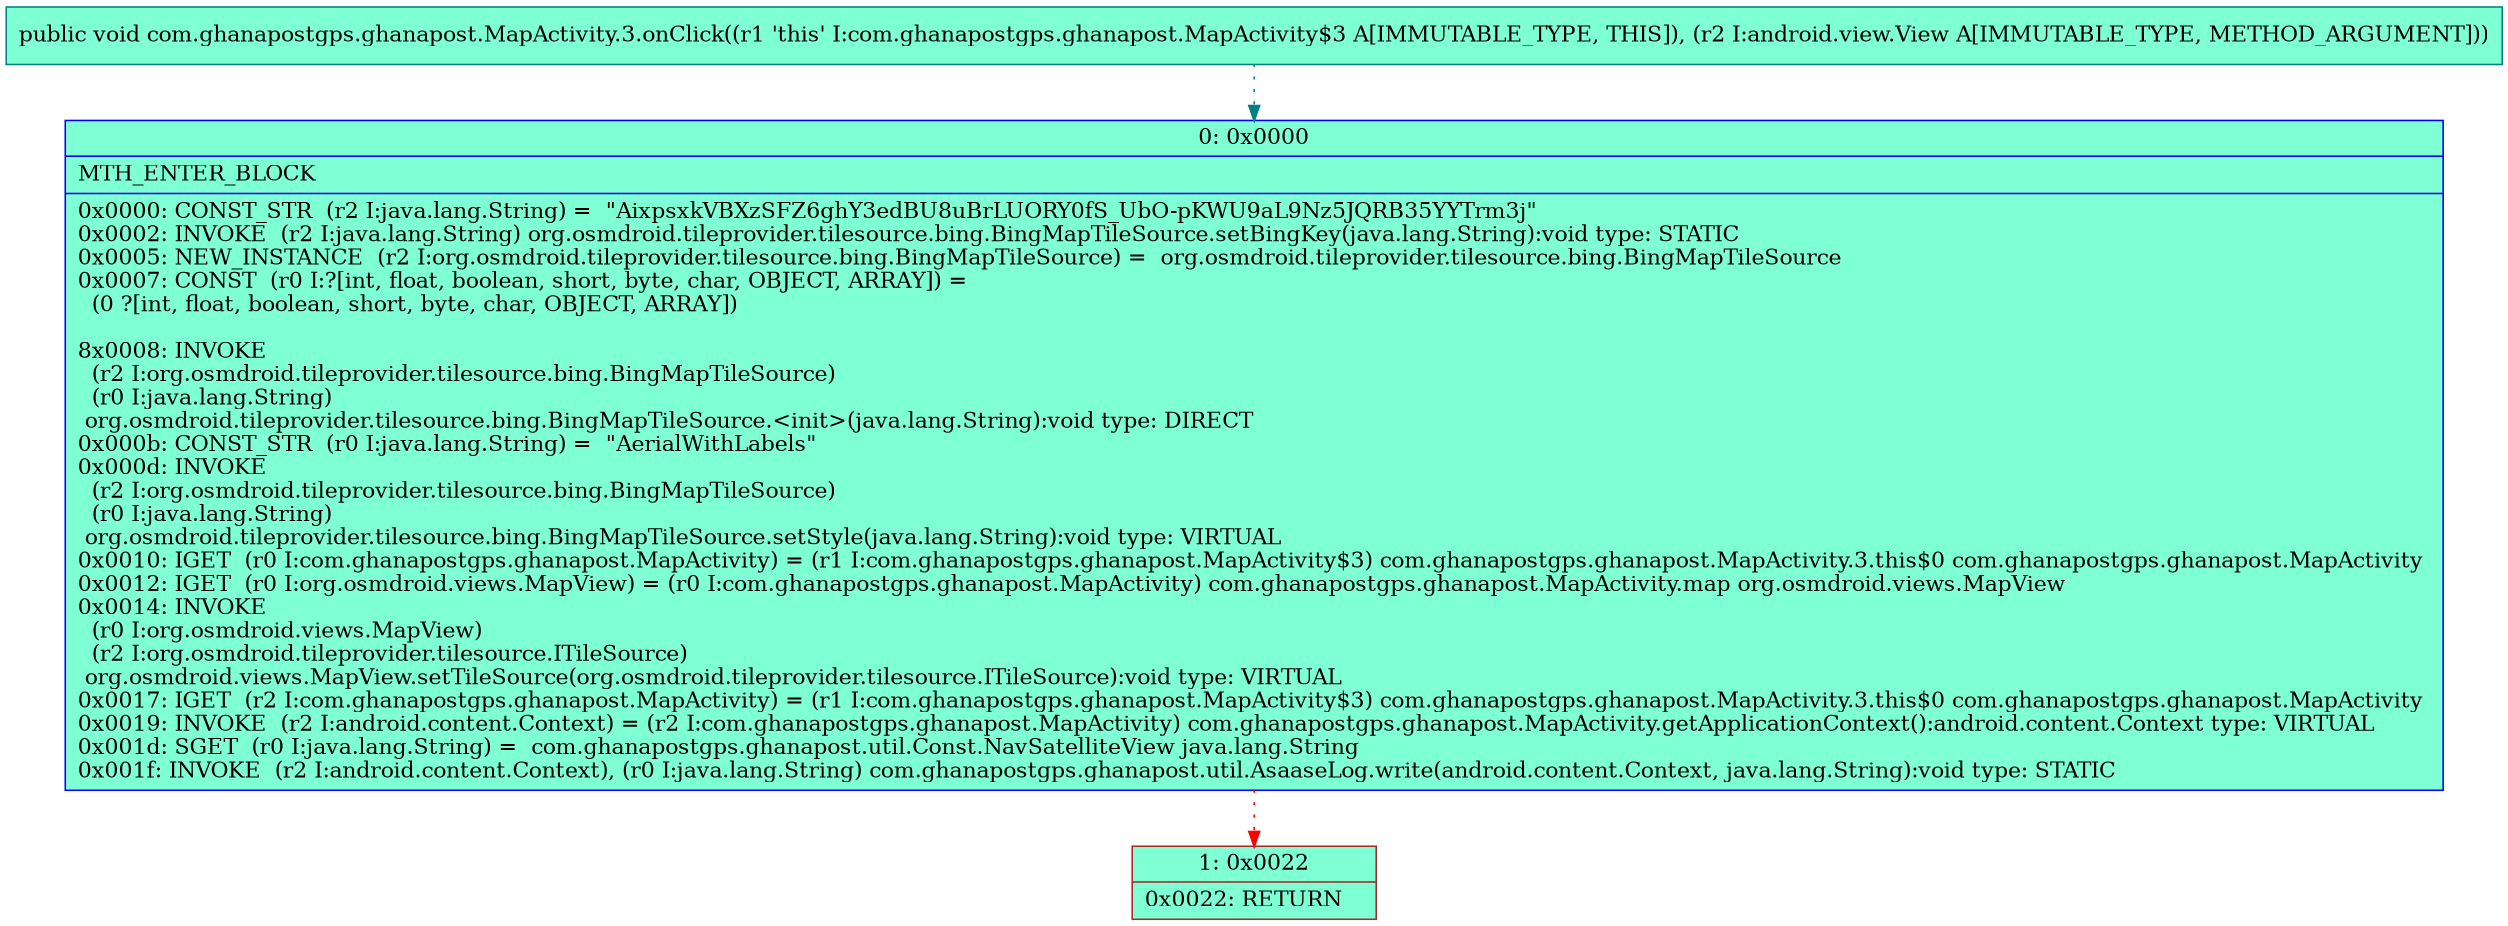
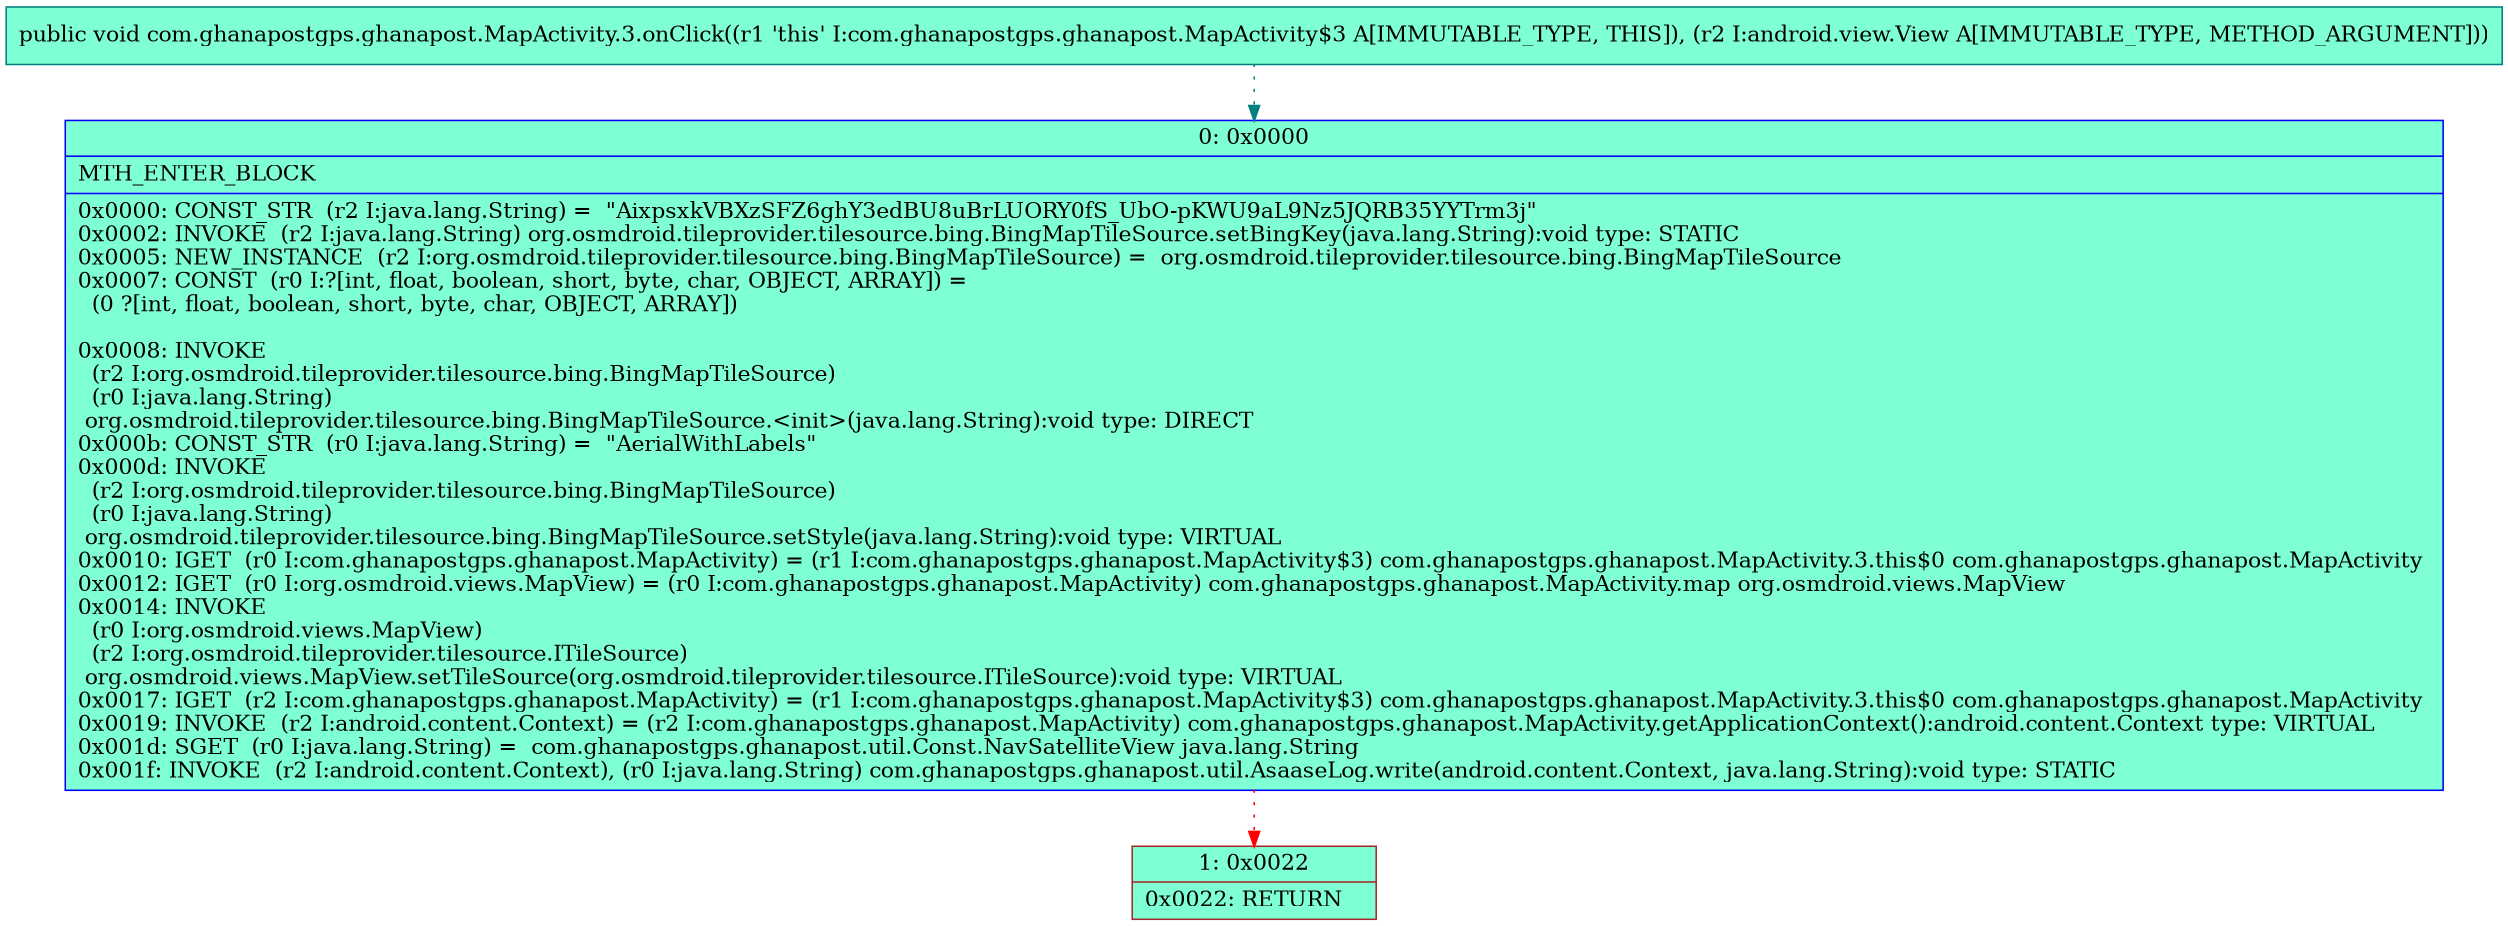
  digraph {
    node [shape=record style=filled fillcolor=aquamarine]
    edge [style=dotted]
-   n1 [label="{0\:\ 0x0000|MTH_ENTER_BLOCK\l|0x0000: CONST_STR  (r2 I:java.lang.String) =  \"AixpsxkVBXzSFZ6ghY3edBU8uBrLUORY0fS_UbO\-pKWU9aL9Nz5JQRB35YYTrm3j\" \l0x0002: INVOKE  (r2 I:java.lang.String) org.osmdroid.tileprovider.tilesource.bing.BingMapTileSource.setBingKey(java.lang.String):void type: STATIC \l0x0005: NEW_INSTANCE  (r2 I:org.osmdroid.tileprovider.tilesource.bing.BingMapTileSource) =  org.osmdroid.tileprovider.tilesource.bing.BingMapTileSource \l0x0007: CONST  (r0 I:?[int, float, boolean, short, byte, char, OBJECT, ARRAY]) = \l  (0 ?[int, float, boolean, short, byte, char, OBJECT, ARRAY])\l \l8x0008: INVOKE  \l  (r2 I:org.osmdroid.tileprovider.tilesource.bing.BingMapTileSource)\l  (r0 I:java.lang.String)\l org.osmdroid.tileprovider.tilesource.bing.BingMapTileSource.\<init\>(java.lang.String):void type: DIRECT \l0x000b: CONST_STR  (r0 I:java.lang.String) =  \"AerialWithLabels\" \l0x000d: INVOKE  \l  (r2 I:org.osmdroid.tileprovider.tilesource.bing.BingMapTileSource)\l  (r0 I:java.lang.String)\l org.osmdroid.tileprovider.tilesource.bing.BingMapTileSource.setStyle(java.lang.String):void type: VIRTUAL \l0x0010: IGET  (r0 I:com.ghanapostgps.ghanapost.MapActivity) = (r1 I:com.ghanapostgps.ghanapost.MapActivity$3) com.ghanapostgps.ghanapost.MapActivity.3.this$0 com.ghanapostgps.ghanapost.MapActivity \l0x0012: IGET  (r0 I:org.osmdroid.views.MapView) = (r0 I:com.ghanapostgps.ghanapost.MapActivity) com.ghanapostgps.ghanapost.MapActivity.map org.osmdroid.views.MapView \l0x0014: INVOKE  \l  (r0 I:org.osmdroid.views.MapView)\l  (r2 I:org.osmdroid.tileprovider.tilesource.ITileSource)\l org.osmdroid.views.MapView.setTileSource(org.osmdroid.tileprovider.tilesource.ITileSource):void type: VIRTUAL \l0x0017: IGET  (r2 I:com.ghanapostgps.ghanapost.MapActivity) = (r1 I:com.ghanapostgps.ghanapost.MapActivity$3) com.ghanapostgps.ghanapost.MapActivity.3.this$0 com.ghanapostgps.ghanapost.MapActivity \l0x0019: INVOKE  (r2 I:android.content.Context) = (r2 I:com.ghanapostgps.ghanapost.MapActivity) com.ghanapostgps.ghanapost.MapActivity.getApplicationContext():android.content.Context type: VIRTUAL \l0x001d: SGET  (r0 I:java.lang.String) =  com.ghanapostgps.ghanapost.util.Const.NavSatelliteView java.lang.String \l0x001f: INVOKE  (r2 I:android.content.Context), (r0 I:java.lang.String) com.ghanapostgps.ghanapost.util.AsaaseLog.write(android.content.Context, java.lang.String):void type: STATIC \l}" color=blue]
+   n1 [label="{0\:\ 0x0000|MTH_ENTER_BLOCK\l|0x0000: CONST_STR  (r2 I:java.lang.String) =  \"AixpsxkVBXzSFZ6ghY3edBU8uBrLUORY0fS_UbO\-pKWU9aL9Nz5JQRB35YYTrm3j\" \l0x0002: INVOKE  (r2 I:java.lang.String) org.osmdroid.tileprovider.tilesource.bing.BingMapTileSource.setBingKey(java.lang.String):void type: STATIC \l0x0005: NEW_INSTANCE  (r2 I:org.osmdroid.tileprovider.tilesource.bing.BingMapTileSource) =  org.osmdroid.tileprovider.tilesource.bing.BingMapTileSource \l0x0007: CONST  (r0 I:?[int, float, boolean, short, byte, char, OBJECT, ARRAY]) = \l  (0 ?[int, float, boolean, short, byte, char, OBJECT, ARRAY])\l \l0x0008: INVOKE  \l  (r2 I:org.osmdroid.tileprovider.tilesource.bing.BingMapTileSource)\l  (r0 I:java.lang.String)\l org.osmdroid.tileprovider.tilesource.bing.BingMapTileSource.\<init\>(java.lang.String):void type: DIRECT \l0x000b: CONST_STR  (r0 I:java.lang.String) =  \"AerialWithLabels\" \l0x000d: INVOKE  \l  (r2 I:org.osmdroid.tileprovider.tilesource.bing.BingMapTileSource)\l  (r0 I:java.lang.String)\l org.osmdroid.tileprovider.tilesource.bing.BingMapTileSource.setStyle(java.lang.String):void type: VIRTUAL \l0x0010: IGET  (r0 I:com.ghanapostgps.ghanapost.MapActivity) = (r1 I:com.ghanapostgps.ghanapost.MapActivity$3) com.ghanapostgps.ghanapost.MapActivity.3.this$0 com.ghanapostgps.ghanapost.MapActivity \l0x0012: IGET  (r0 I:org.osmdroid.views.MapView) = (r0 I:com.ghanapostgps.ghanapost.MapActivity) com.ghanapostgps.ghanapost.MapActivity.map org.osmdroid.views.MapView \l0x0014: INVOKE  \l  (r0 I:org.osmdroid.views.MapView)\l  (r2 I:org.osmdroid.tileprovider.tilesource.ITileSource)\l org.osmdroid.views.MapView.setTileSource(org.osmdroid.tileprovider.tilesource.ITileSource):void type: VIRTUAL \l0x0017: IGET  (r2 I:com.ghanapostgps.ghanapost.MapActivity) = (r1 I:com.ghanapostgps.ghanapost.MapActivity$3) com.ghanapostgps.ghanapost.MapActivity.3.this$0 com.ghanapostgps.ghanapost.MapActivity \l0x0019: INVOKE  (r2 I:android.content.Context) = (r2 I:com.ghanapostgps.ghanapost.MapActivity) com.ghanapostgps.ghanapost.MapActivity.getApplicationContext():android.content.Context type: VIRTUAL \l0x001d: SGET  (r0 I:java.lang.String) =  com.ghanapostgps.ghanapost.util.Const.NavSatelliteView java.lang.String \l0x001f: INVOKE  (r2 I:android.content.Context), (r0 I:java.lang.String) com.ghanapostgps.ghanapost.util.AsaaseLog.write(android.content.Context, java.lang.String):void type: STATIC \l}" color=blue]
    n2 [label="{1\:\ 0x0022|0x0022: RETURN   \l}" color=brown]
    n3 [label="{public void com.ghanapostgps.ghanapost.MapActivity.3.onClick((r1 'this' I:com.ghanapostgps.ghanapost.MapActivity$3 A[IMMUTABLE_TYPE, THIS]), (r2 I:android.view.View A[IMMUTABLE_TYPE, METHOD_ARGUMENT])) }" color=teal]
    n1 -> n2 [color=red]
    n3 -> n1 [color=teal]
  }
